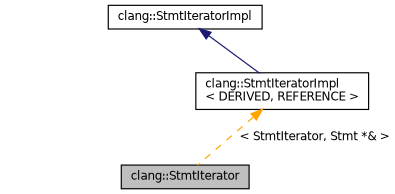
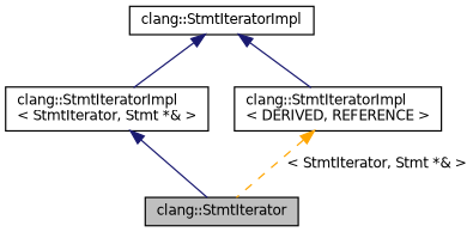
  digraph {
    node [color=black fontname=Helvetica fontsize=10 shape=record]
    edge [color=midnightblue dir=back fontname=Helvetica fontsize=10 labelfontname=Helvetica labelfontsize=10 style=solid]
    n1 [fillcolor=grey75 fontcolor=black height=0.2 label="clang::StmtIterator" style=filled width=0.4]
+   n2 [height=0.2 label="clang::StmtIteratorImpl\l\< StmtIterator, Stmt *& \>" width=0.4]
    n3 [height=0.2 label="clang::StmtIteratorImpl" width=0.4]
    n4 [height=0.2 label="clang::StmtIteratorImpl\l\< DERIVED, REFERENCE \>" width=0.4]
+   n2 -> n1
+   n3 -> n2
    n3 -> n4
    n4 -> n1 [color=orange label=" \< StmtIterator, Stmt *& \>" style=dashed]
  }
